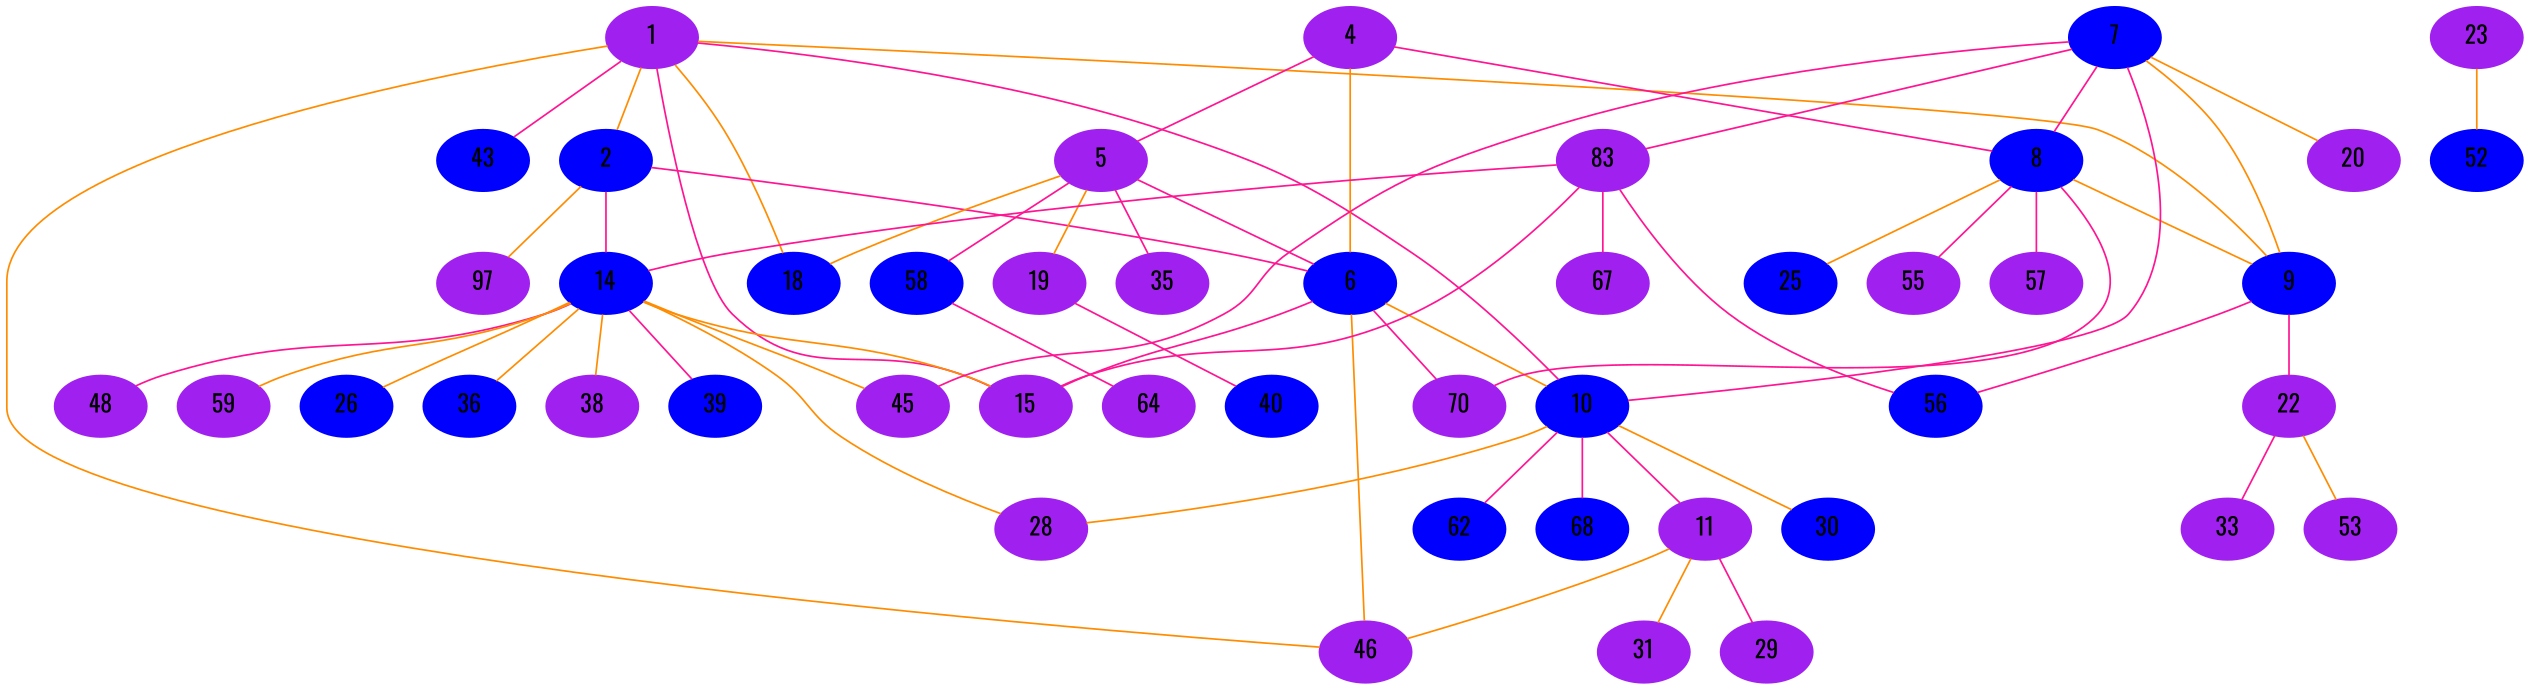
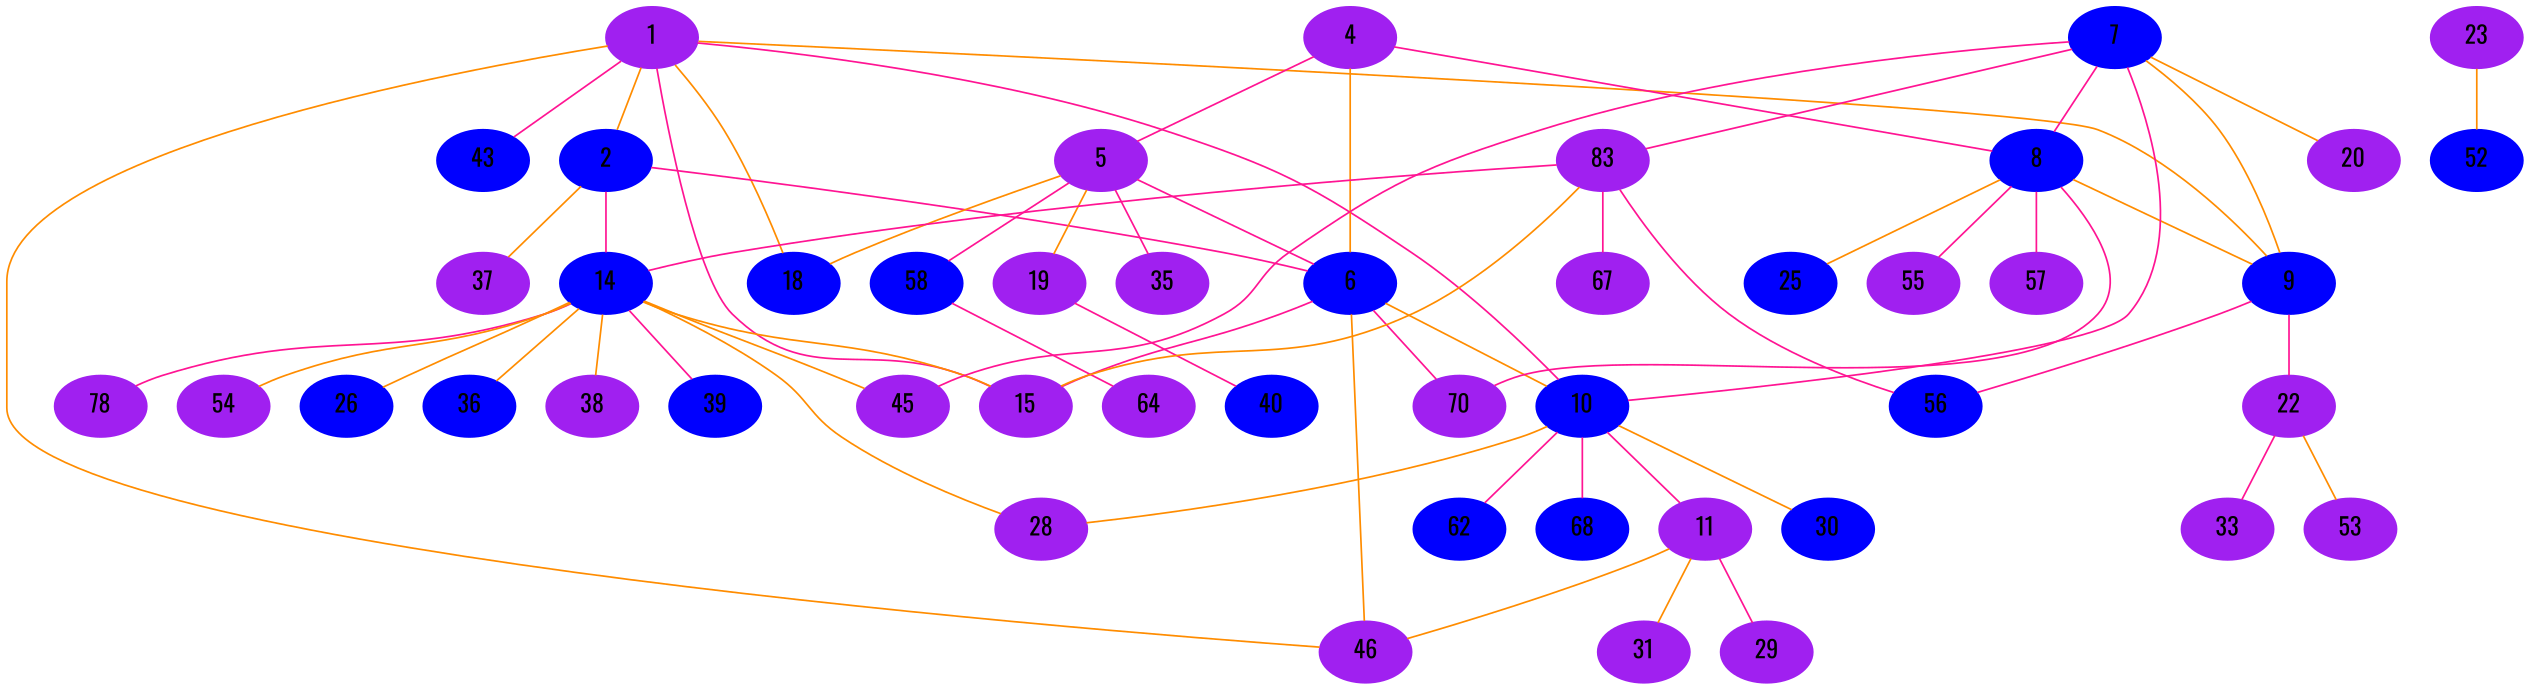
  graph {
    fontname=Oswald
    node [color=purple fontname=Oswald style=filled]
    edge [color=deeppink fontname=Oswald]
    1 [super="+17"]
    2 [color=blue super="+3"]
    9 [color=blue super="+63"]
    10 [color=blue super="+41"]
    15 [super="+27"]
    18 [color=blue]
    43 [color=blue super="+51"]
    46 [super="+61"]
    6 [color=blue super="+32"]
    14 [color=blue super="+47"]
-   37 [label=97]
+   37
    22 [super="+24"]
    56 [color=blue super="+66"]
    11 [super="+12"]
    28 [super="+34"]
    30 [color=blue super="+59"]
    62 [color=blue]
    68 [color=blue]
    23 [super="+50"]
    52 [color=blue]
    n21 [label=70]
    45
    26 [color=blue]
    36 [color=blue]
    38
    39 [color=blue]
-   48
-   54 [label=59]
+   48 [label=78]
+   54
    4 [super="+65"]
    5 [super="+44"]
    8 [color=blue super="+42"]
    19 [super="+21"]
    35
    58 [color=blue]
    25 [color=blue]
    55
    57
    40 [color=blue]
    64 [super="+70"]
    7 [color=blue super="+16"]
    n41 [label=83 super="+49"]
    20
    67
    33
    53 [super="+69"]
    29
    31
    1 -- 2 [color=darkorange weight=2]
    1 -- 9 [color=darkorange]
    1 -- 10
    1 -- 15
    1 -- 18 [color=darkorange]
    1 -- 43
    1 -- 46 [color=darkorange]
    2 -- 6
    2 -- 14
    2 -- 37 [color=darkorange]
    9 -- 22
    9 -- 56
    10 -- 11 [weight=2]
    10 -- 28 [color=darkorange]
    10 -- 30 [color=darkorange]
    10 -- 62
    10 -- 68
    6 -- 10 [color=darkorange]
    6 -- 15
    6 -- 46 [color=darkorange]
    6 -- n21
    14 -- 15 [color=darkorange]
    14 -- 28 [color=darkorange]
    14 -- 45 [color=darkorange]
    14 -- 26 [color=darkorange]
    14 -- 36 [color=darkorange]
    14 -- 38 [color=darkorange]
    14 -- 39
    14 -- 48
    14 -- 54 [color=darkorange]
    22 -- 33
    22 -- 53 [color=darkorange]
    11 -- 46 [color=darkorange]
    11 -- 29
    11 -- 31 [color=darkorange]
    23 -- 52 [color=darkorange]
    4 -- 6 [color=darkorange]
    4 -- 5
    4 -- 8
    5 -- 18 [color=darkorange]
    5 -- 6
    5 -- 19 [color=darkorange]
    5 -- 35
    5 -- 58
    8 -- 9 [color=darkorange]
    8 -- n21
    8 -- 25 [color=darkorange]
    8 -- 55
    8 -- 57
    19 -- 40
    58 -- 64
    7 -- 9 [color=darkorange]
    7 -- 10
    7 -- 45
    7 -- 8
    7 -- n41
    7 -- 20 [color=darkorange]
-   n41 -- 15
+   n41 -- 15 [color=darkorange]
    n41 -- 14
    n41 -- 56
    n41 -- 67
  }
